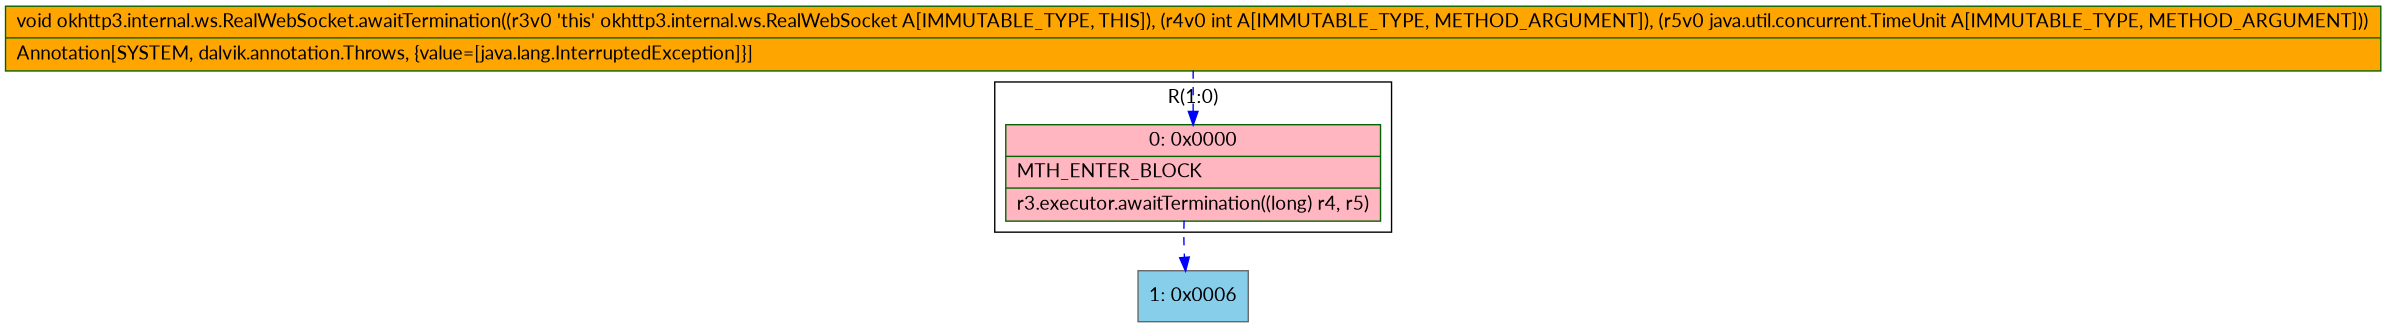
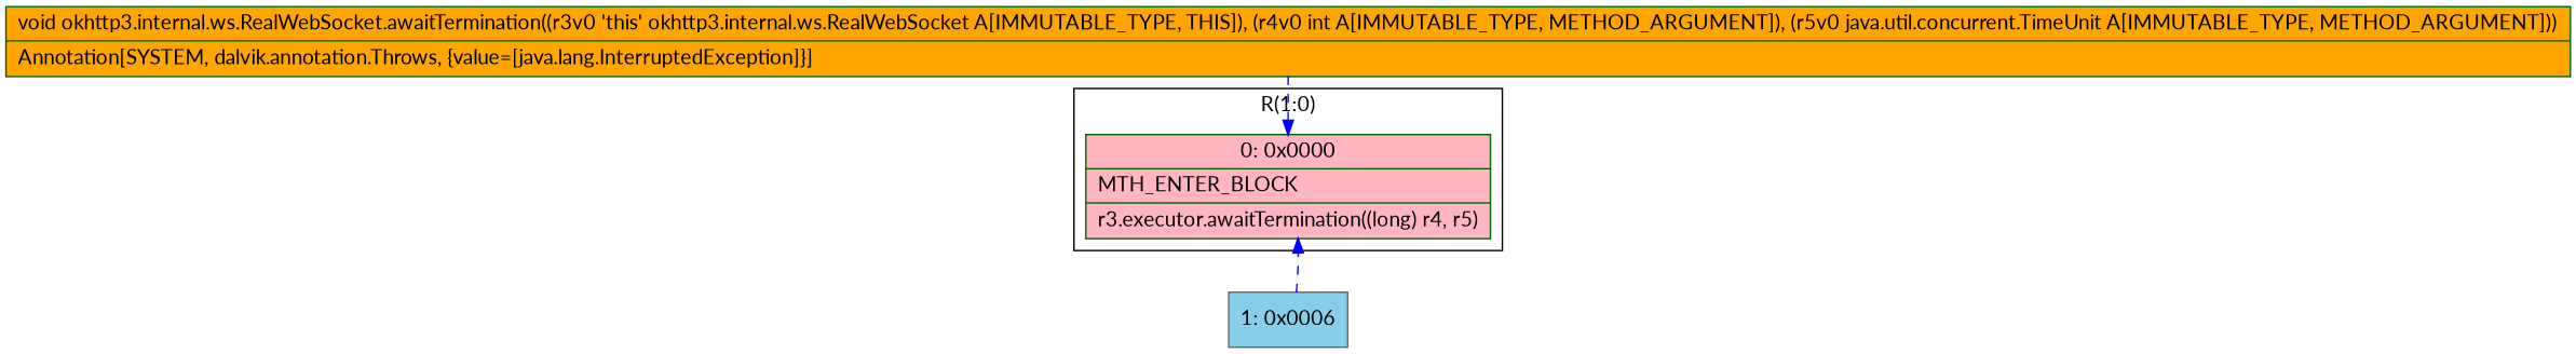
  digraph {
    fontname=Lato
    node [color=darkgreen shape=record style=filled fontname=Lato]
    edge [color=blue style=dashed fontname=Lato]
    n1 [label="{0\:\ 0x0000|MTH_ENTER_BLOCK\l|r3.executor.awaitTermination((long) r4, r5)\l}" fillcolor=lightpink]
    n2 [color=gray40 label="{1\:\ 0x0006}" fillcolor=skyblue]
    n3 [label="{void okhttp3.internal.ws.RealWebSocket.awaitTermination((r3v0 'this' okhttp3.internal.ws.RealWebSocket A[IMMUTABLE_TYPE, THIS]), (r4v0 int A[IMMUTABLE_TYPE, METHOD_ARGUMENT]), (r5v0 java.util.concurrent.TimeUnit A[IMMUTABLE_TYPE, METHOD_ARGUMENT]))  | Annotation[SYSTEM, dalvik.annotation.Throws, \{value=[java.lang.InterruptedException]\}]\l}" fillcolor=orange]
    subgraph cluster_1 {
      label="R(1:0)"
      n1
    }
-   n1 -> n2
+   n2 -> n1
    n3 -> n1
  }
